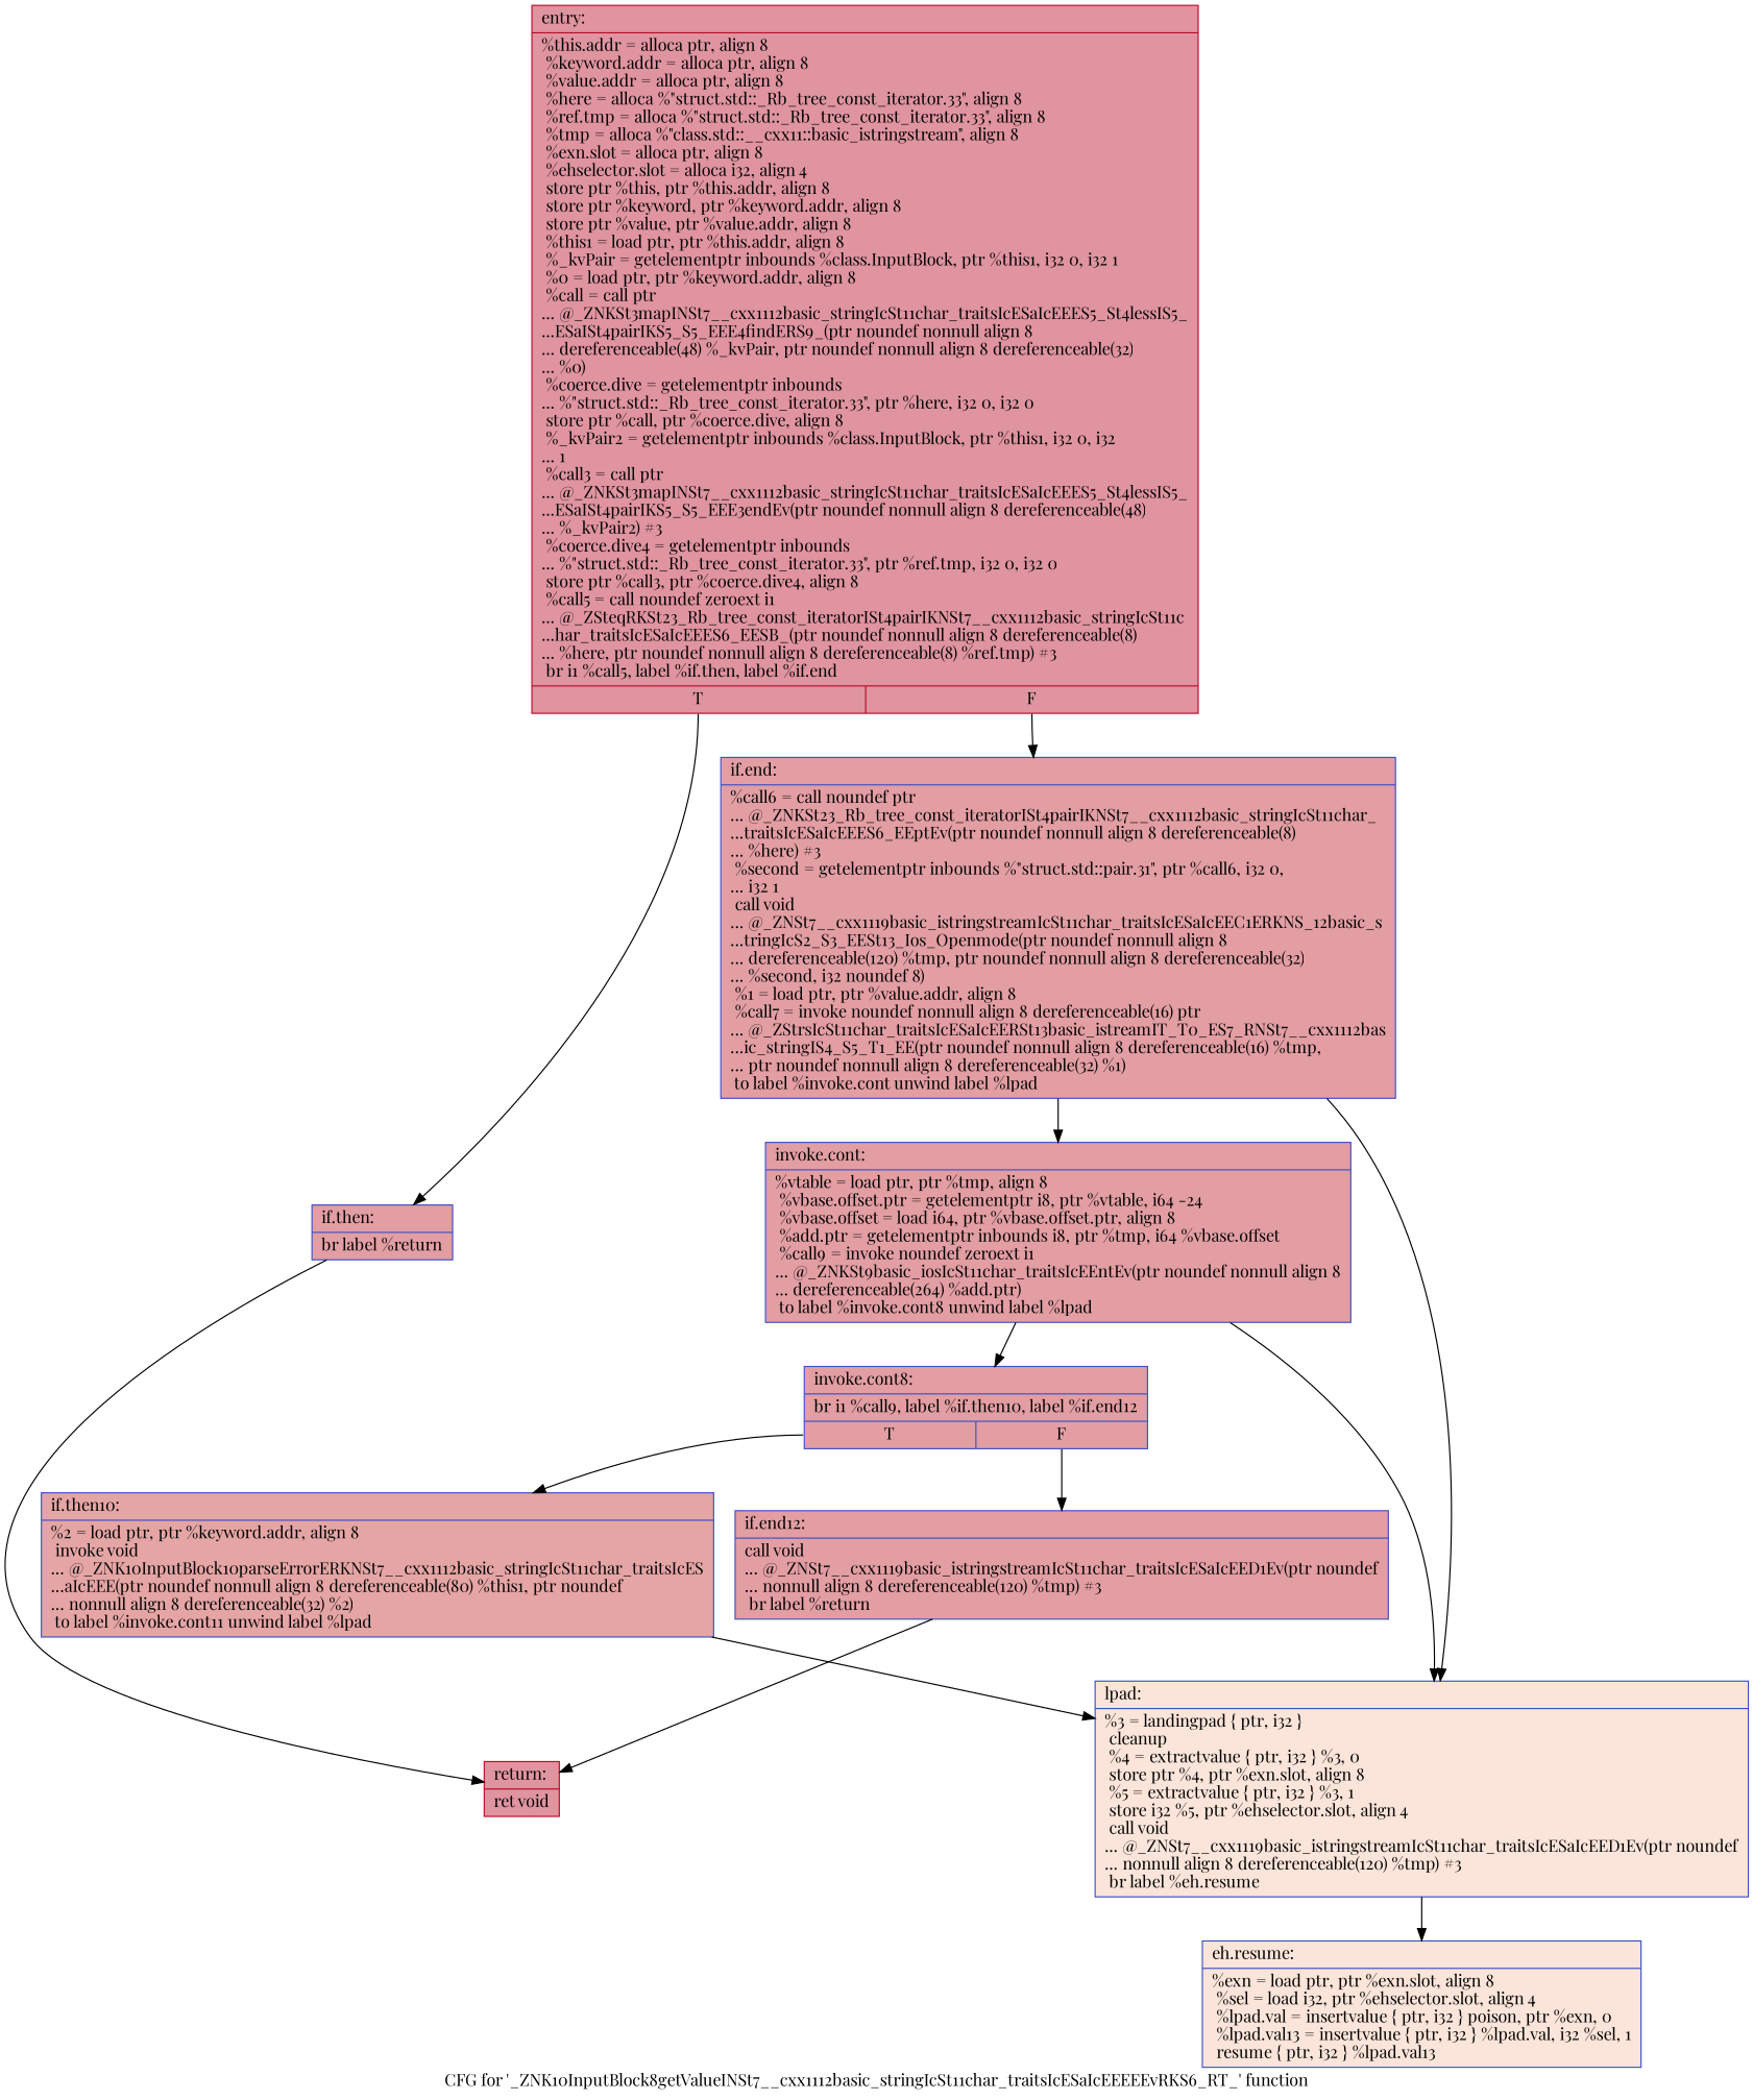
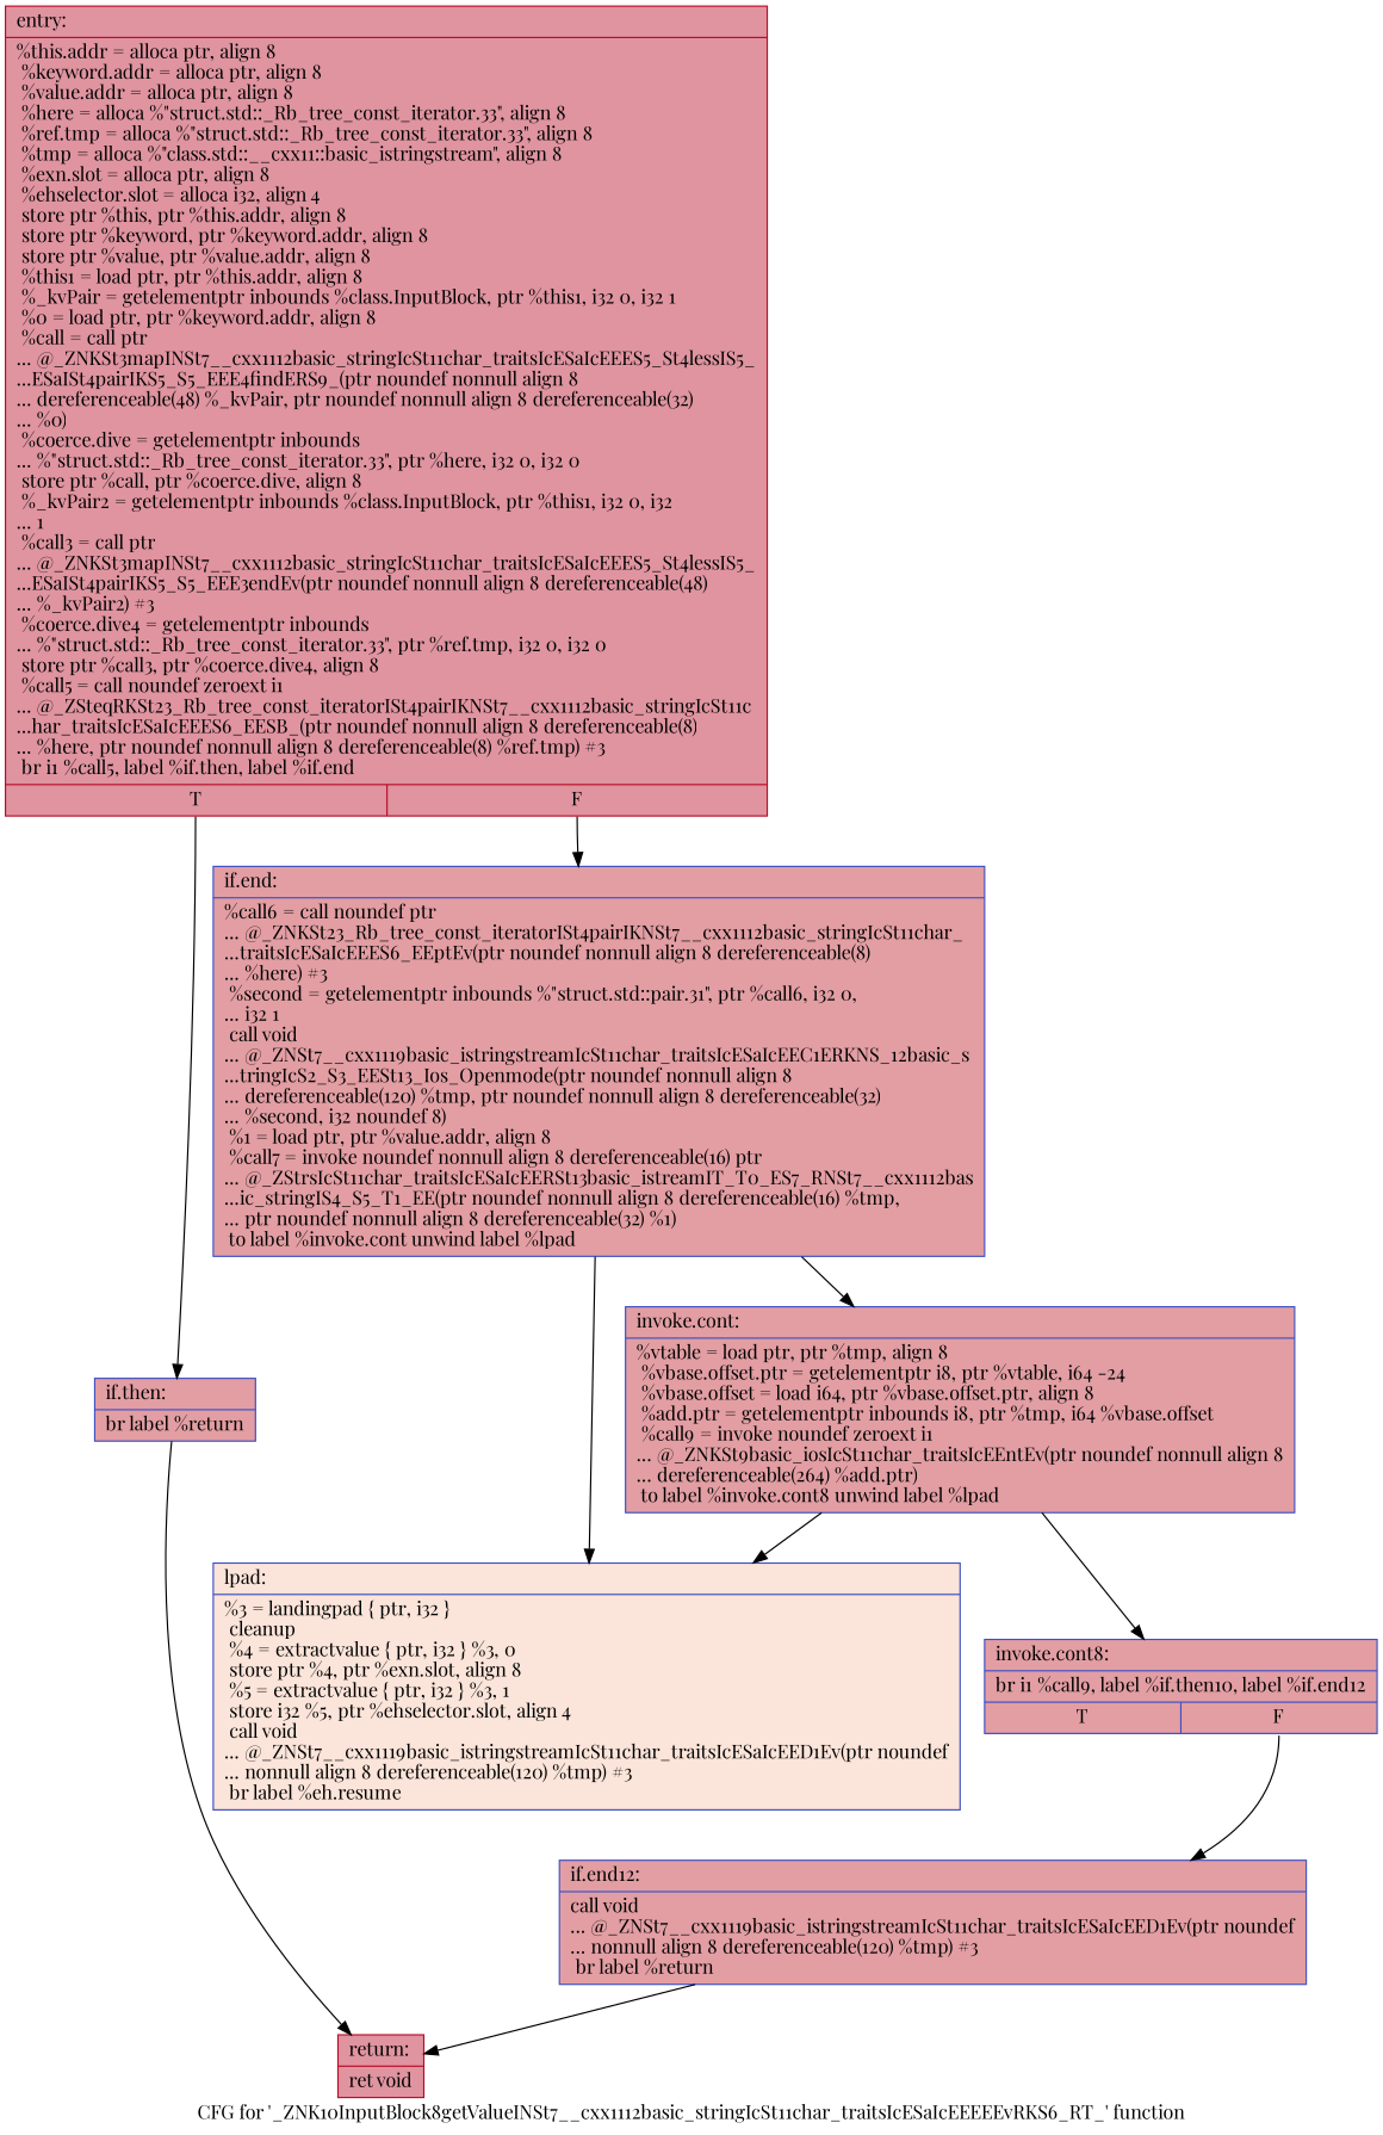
  digraph {
    fontname="Playfair Display"
    label="CFG for '_ZNK10InputBlock8getValueINSt7__cxx1112basic_stringIcSt11char_traitsIcESaIcEEEEEvRKS6_RT_' function"
    node [color="#3d50c3ff" fillcolor="#be242e70" fontname="Playfair Display" shape=record style=filled]
    edge [fontname="Playfair Display"]
    n1 [color="#b70d28ff" fillcolor="#b70d2870" label="{entry:\l|  %this.addr = alloca ptr, align 8\l  %keyword.addr = alloca ptr, align 8\l  %value.addr = alloca ptr, align 8\l  %here = alloca %\"struct.std::_Rb_tree_const_iterator.33\", align 8\l  %ref.tmp = alloca %\"struct.std::_Rb_tree_const_iterator.33\", align 8\l  %tmp = alloca %\"class.std::__cxx11::basic_istringstream\", align 8\l  %exn.slot = alloca ptr, align 8\l  %ehselector.slot = alloca i32, align 4\l  store ptr %this, ptr %this.addr, align 8\l  store ptr %keyword, ptr %keyword.addr, align 8\l  store ptr %value, ptr %value.addr, align 8\l  %this1 = load ptr, ptr %this.addr, align 8\l  %_kvPair = getelementptr inbounds %class.InputBlock, ptr %this1, i32 0, i32 1\l  %0 = load ptr, ptr %keyword.addr, align 8\l  %call = call ptr\l... @_ZNKSt3mapINSt7__cxx1112basic_stringIcSt11char_traitsIcESaIcEEES5_St4lessIS5_\l...ESaISt4pairIKS5_S5_EEE4findERS9_(ptr noundef nonnull align 8\l... dereferenceable(48) %_kvPair, ptr noundef nonnull align 8 dereferenceable(32)\l... %0)\l  %coerce.dive = getelementptr inbounds\l... %\"struct.std::_Rb_tree_const_iterator.33\", ptr %here, i32 0, i32 0\l  store ptr %call, ptr %coerce.dive, align 8\l  %_kvPair2 = getelementptr inbounds %class.InputBlock, ptr %this1, i32 0, i32\l... 1\l  %call3 = call ptr\l... @_ZNKSt3mapINSt7__cxx1112basic_stringIcSt11char_traitsIcESaIcEEES5_St4lessIS5_\l...ESaISt4pairIKS5_S5_EEE3endEv(ptr noundef nonnull align 8 dereferenceable(48)\l... %_kvPair2) #3\l  %coerce.dive4 = getelementptr inbounds\l... %\"struct.std::_Rb_tree_const_iterator.33\", ptr %ref.tmp, i32 0, i32 0\l  store ptr %call3, ptr %coerce.dive4, align 8\l  %call5 = call noundef zeroext i1\l... @_ZSteqRKSt23_Rb_tree_const_iteratorISt4pairIKNSt7__cxx1112basic_stringIcSt11c\l...har_traitsIcESaIcEEES6_EESB_(ptr noundef nonnull align 8 dereferenceable(8)\l... %here, ptr noundef nonnull align 8 dereferenceable(8) %ref.tmp) #3\l  br i1 %call5, label %if.then, label %if.end\l|{<s0>T|<s1>F}}"]
    n2 [label="{if.then:\l|  br label %return\l}"]
    n3 [label="{if.end:\l|  %call6 = call noundef ptr\l... @_ZNKSt23_Rb_tree_const_iteratorISt4pairIKNSt7__cxx1112basic_stringIcSt11char_\l...traitsIcESaIcEEES6_EEptEv(ptr noundef nonnull align 8 dereferenceable(8)\l... %here) #3\l  %second = getelementptr inbounds %\"struct.std::pair.31\", ptr %call6, i32 0,\l... i32 1\l  call void\l... @_ZNSt7__cxx1119basic_istringstreamIcSt11char_traitsIcESaIcEEC1ERKNS_12basic_s\l...tringIcS2_S3_EESt13_Ios_Openmode(ptr noundef nonnull align 8\l... dereferenceable(120) %tmp, ptr noundef nonnull align 8 dereferenceable(32)\l... %second, i32 noundef 8)\l  %1 = load ptr, ptr %value.addr, align 8\l  %call7 = invoke noundef nonnull align 8 dereferenceable(16) ptr\l... @_ZStrsIcSt11char_traitsIcESaIcEERSt13basic_istreamIT_T0_ES7_RNSt7__cxx1112bas\l...ic_stringIS4_S5_T1_EE(ptr noundef nonnull align 8 dereferenceable(16) %tmp,\l... ptr noundef nonnull align 8 dereferenceable(32) %1)\l          to label %invoke.cont unwind label %lpad\l}"]
    n4 [color="#b70d28ff" fillcolor="#b70d2870" label="{return:\l|  ret void\l}"]
    n5 [label="{invoke.cont:\l|  %vtable = load ptr, ptr %tmp, align 8\l  %vbase.offset.ptr = getelementptr i8, ptr %vtable, i64 -24\l  %vbase.offset = load i64, ptr %vbase.offset.ptr, align 8\l  %add.ptr = getelementptr inbounds i8, ptr %tmp, i64 %vbase.offset\l  %call9 = invoke noundef zeroext i1\l... @_ZNKSt9basic_iosIcSt11char_traitsIcEEntEv(ptr noundef nonnull align 8\l... dereferenceable(264) %add.ptr)\l          to label %invoke.cont8 unwind label %lpad\l}"]
    n6 [fillcolor="#f5c1a970" label="{lpad:\l|  %3 = landingpad \{ ptr, i32 \}\l          cleanup\l  %4 = extractvalue \{ ptr, i32 \} %3, 0\l  store ptr %4, ptr %exn.slot, align 8\l  %5 = extractvalue \{ ptr, i32 \} %3, 1\l  store i32 %5, ptr %ehselector.slot, align 4\l  call void\l... @_ZNSt7__cxx1119basic_istringstreamIcSt11char_traitsIcESaIcEED1Ev(ptr noundef\l... nonnull align 8 dereferenceable(120) %tmp) #3\l  br label %eh.resume\l}"]
    n7 [label="{invoke.cont8:\l|  br i1 %call9, label %if.then10, label %if.end12\l|{<s0>T|<s1>F}}"]
-   n8 [fillcolor="#f5c1a970" label="{eh.resume:\l|  %exn = load ptr, ptr %exn.slot, align 8\l  %sel = load i32, ptr %ehselector.slot, align 4\l  %lpad.val = insertvalue \{ ptr, i32 \} poison, ptr %exn, 0\l  %lpad.val13 = insertvalue \{ ptr, i32 \} %lpad.val, i32 %sel, 1\l  resume \{ ptr, i32 \} %lpad.val13\l}"]
-   n9 [fillcolor="#c5333470" label="{if.then10:\l|  %2 = load ptr, ptr %keyword.addr, align 8\l  invoke void\l... @_ZNK10InputBlock10parseErrorERKNSt7__cxx1112basic_stringIcSt11char_traitsIcES\l...aIcEEE(ptr noundef nonnull align 8 dereferenceable(80) %this1, ptr noundef\l... nonnull align 8 dereferenceable(32) %2)\l          to label %invoke.cont11 unwind label %lpad\l}"]
    n10 [label="{if.end12:\l|  call void\l... @_ZNSt7__cxx1119basic_istringstreamIcSt11char_traitsIcESaIcEED1Ev(ptr noundef\l... nonnull align 8 dereferenceable(120) %tmp) #3\l  br label %return\l}"]
    n1 -> n2 [tailport=s0]
    n1 -> n3 [tailport=s1]
    n2 -> n4
    n3 -> n5
    n3 -> n6
    n5 -> n6
    n5 -> n7
-   n6 -> n8
-   n7 -> n9 [tailport=s0]
    n7 -> n10 [tailport=s1]
-   n9 -> n6
    n10 -> n4
  }
